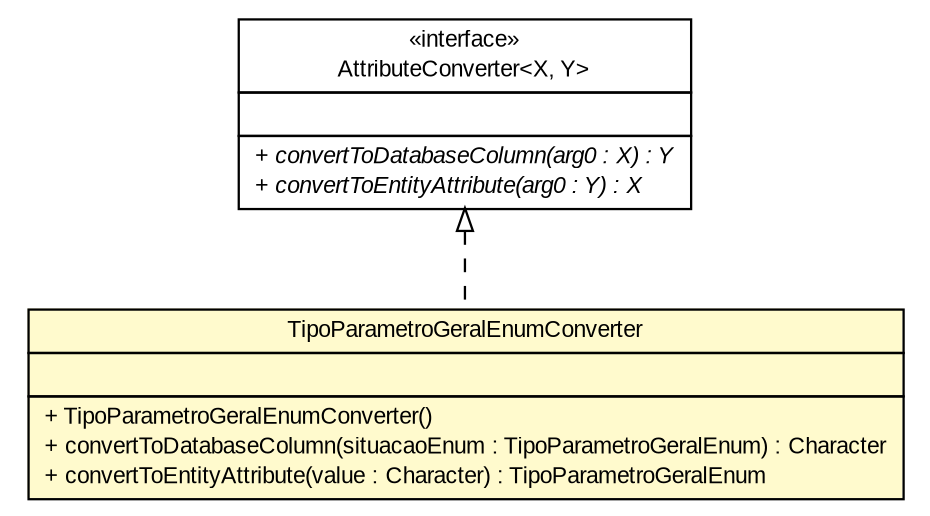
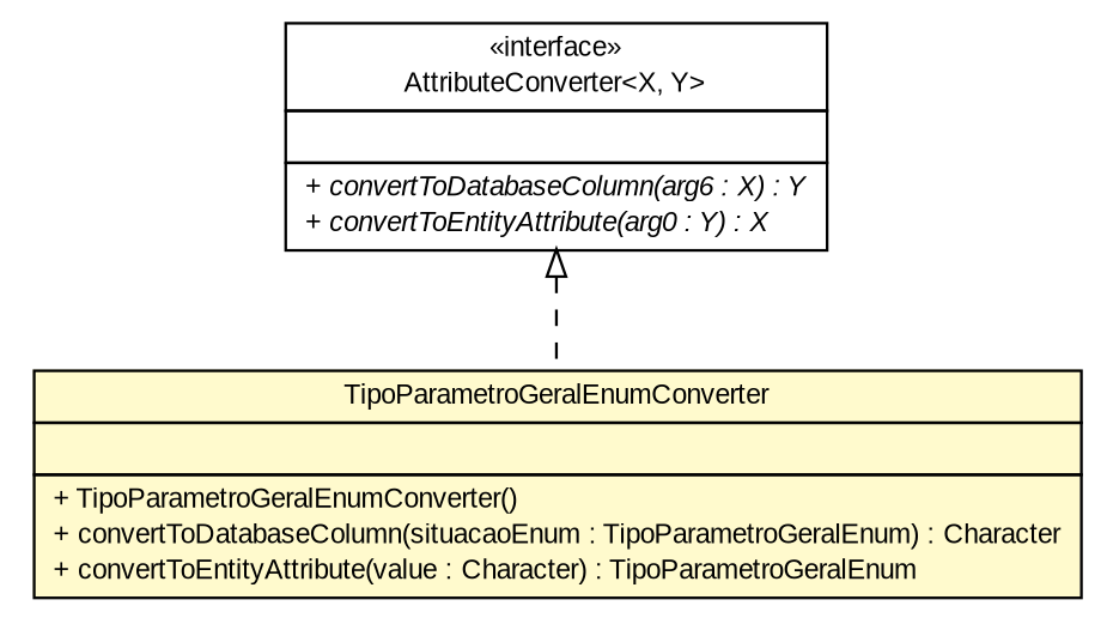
  digraph {
    nodesep=0.25
    ranksep=0.5
    node [fontcolor=black fontname=arial fontsize=10.0 shape=plaintext]
    n1 [label=<<table title="br.gov.to.sefaz.par.gestao.persistence.converter.TipoParametroGeralEnumConverter" border="0" cellborder="1" cellspacing="0" cellpadding="2" port="p" bgcolor="lemonChiffon" href="./TipoParametroGeralEnumConverter.html"> 		<tr><td><table border="0" cellspacing="0" cellpadding="1"> <tr><td align="center" balign="center"> TipoParametroGeralEnumConverter </td></tr> 		</table></td></tr> 		<tr><td><table border="0" cellspacing="0" cellpadding="1"> <tr><td align="left" balign="left">  </td></tr> 		</table></td></tr> 		<tr><td><table border="0" cellspacing="0" cellpadding="1"> <tr><td align="left" balign="left"> + TipoParametroGeralEnumConverter() </td></tr> <tr><td align="left" balign="left"> + convertToDatabaseColumn(situacaoEnum : TipoParametroGeralEnum) : Character </td></tr> <tr><td align="left" balign="left"> + convertToEntityAttribute(value : Character) : TipoParametroGeralEnum </td></tr> 		</table></td></tr> 		</table>>]
-   n2 [label=<<table title="javax.persistence.AttributeConverter" border="0" cellborder="1" cellspacing="0" cellpadding="2" port="p" href="http://java.sun.com/j2se/1.4.2/docs/api/javax/persistence/AttributeConverter.html"> 		<tr><td><table border="0" cellspacing="0" cellpadding="1"> <tr><td align="center" balign="center"> &#171;interface&#187; </td></tr> <tr><td align="center" balign="center"> AttributeConverter&lt;X, Y&gt; </td></tr> 		</table></td></tr> 		<tr><td><table border="0" cellspacing="0" cellpadding="1"> <tr><td align="left" balign="left">  </td></tr> 		</table></td></tr> 		<tr><td><table border="0" cellspacing="0" cellpadding="1"> <tr><td align="left" balign="left"><font face="arial italic" point-size="10.0"> + convertToDatabaseColumn(arg0 : X) : Y </font></td></tr> <tr><td align="left" balign="left"><font face="arial italic" point-size="10.0"> + convertToEntityAttribute(arg0 : Y) : X </font></td></tr> 		</table></td></tr> 		</table>>]
+   n2 [label=<<table title="javax.persistence.AttributeConverter" border="0" cellborder="1" cellspacing="0" cellpadding="2" port="p" href="http://java.sun.com/j2se/1.4.2/docs/api/javax/persistence/AttributeConverter.html"> 		<tr><td><table border="0" cellspacing="0" cellpadding="1"> <tr><td align="center" balign="center"> &#171;interface&#187; </td></tr> <tr><td align="center" balign="center"> AttributeConverter&lt;X, Y&gt; </td></tr> 		</table></td></tr> 		<tr><td><table border="0" cellspacing="0" cellpadding="1"> <tr><td align="left" balign="left">  </td></tr> 		</table></td></tr> 		<tr><td><table border="0" cellspacing="0" cellpadding="1"> <tr><td align="left" balign="left"><font face="arial italic" point-size="10.0"> + convertToDatabaseColumn(arg6 : X) : Y </font></td></tr> <tr><td align="left" balign="left"><font face="arial italic" point-size="10.0"> + convertToEntityAttribute(arg0 : Y) : X </font></td></tr> 		</table></td></tr> 		</table>>]
    n2 -> n1 [arrowtail=empty dir=back fontname=arial fontsize=10 headport=p labelfontname=arial labelfontsize=10 style=dashed tailport=p]
  }
